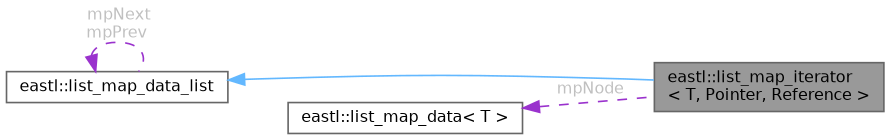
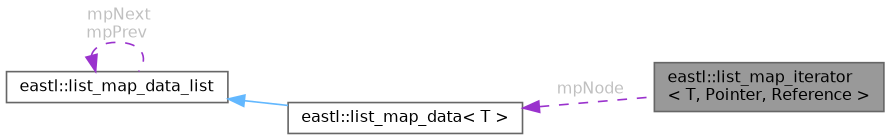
  digraph {
    rankdir=LR
    node [color=gray40 fillcolor=white fontname=Helvetica fontsize=10 shape=box style=filled]
    edge [color=darkorchid3 dir=back fontcolor=grey fontname=Helvetica fontsize=10 labelfontname=Helvetica labelfontsize=10 style=dashed]
    n1 [fillcolor=grey60 fontcolor=black height=0.2 label="eastl::list_map_iterator\l\< T, Pointer, Reference \>" width=0.4]
    n2 [height=0.2 label="eastl::list_map_data\< T \>" width=0.4]
    n3 [height=0.2 label="eastl::list_map_data_list" width=0.4]
    n2 -> n1 [label=" mpNode"]
-   n3 -> n1 [color=steelblue1 style=solid fontcolor=""]
+   n3 -> n2 [color=steelblue1 style=solid fontcolor=""]
    n3 -> n3 [label=" mpNext\nmpPrev"]
  }
